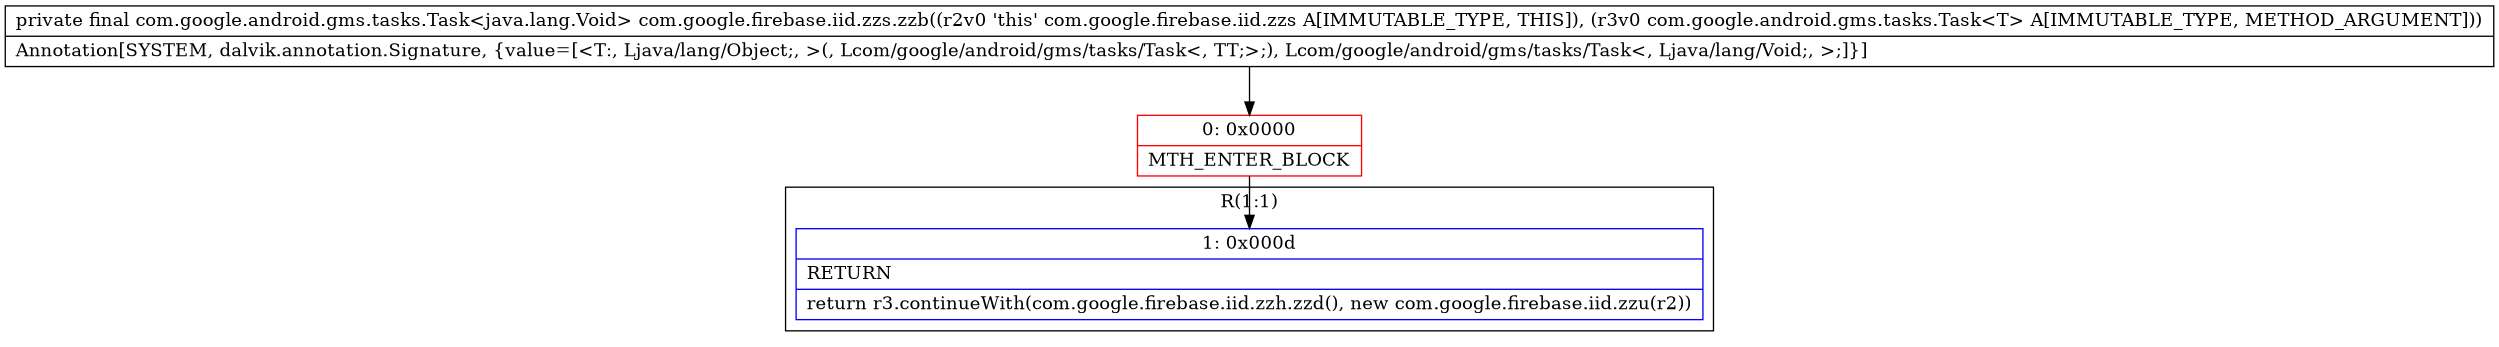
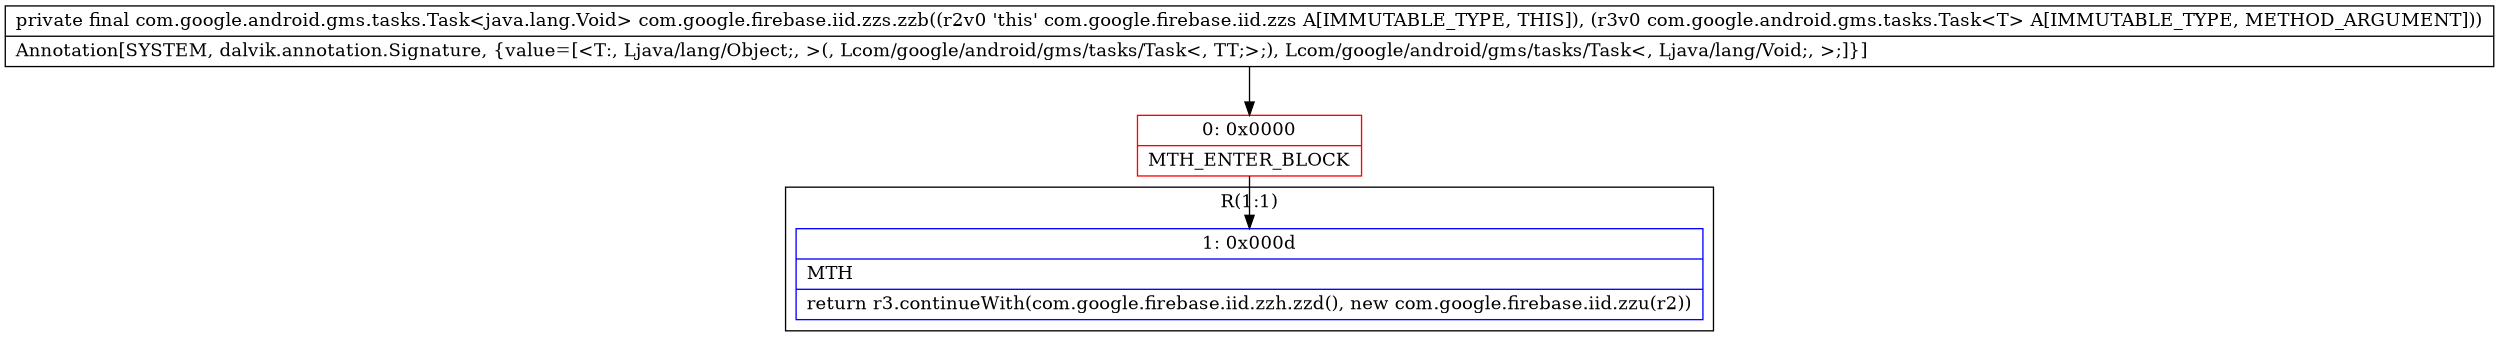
  digraph {
    node [shape=record]
-   n1 [color=blue label="{1\:\ 0x000d|RETURN\l|return r3.continueWith(com.google.firebase.iid.zzh.zzd(), new com.google.firebase.iid.zzu(r2))\l}"]
+   n1 [color=blue label="{1\:\ 0x000d|MTH\l|return r3.continueWith(com.google.firebase.iid.zzh.zzd(), new com.google.firebase.iid.zzu(r2))\l}"]
    n2 [color=red label="{0\:\ 0x0000|MTH_ENTER_BLOCK\l}"]
    n3 [label="{private final com.google.android.gms.tasks.Task\<java.lang.Void\> com.google.firebase.iid.zzs.zzb((r2v0 'this' com.google.firebase.iid.zzs A[IMMUTABLE_TYPE, THIS]), (r3v0 com.google.android.gms.tasks.Task\<T\> A[IMMUTABLE_TYPE, METHOD_ARGUMENT]))  | Annotation[SYSTEM, dalvik.annotation.Signature, \{value=[\<T:, Ljava\/lang\/Object;, \>(, Lcom\/google\/android\/gms\/tasks\/Task\<, TT;\>;), Lcom\/google\/android\/gms\/tasks\/Task\<, Ljava\/lang\/Void;, \>;]\}]\l}"]
    subgraph cluster_1 {
      label="R(1:1)"
      n1
    }
    n2 -> n1
    n3 -> n2
  }
